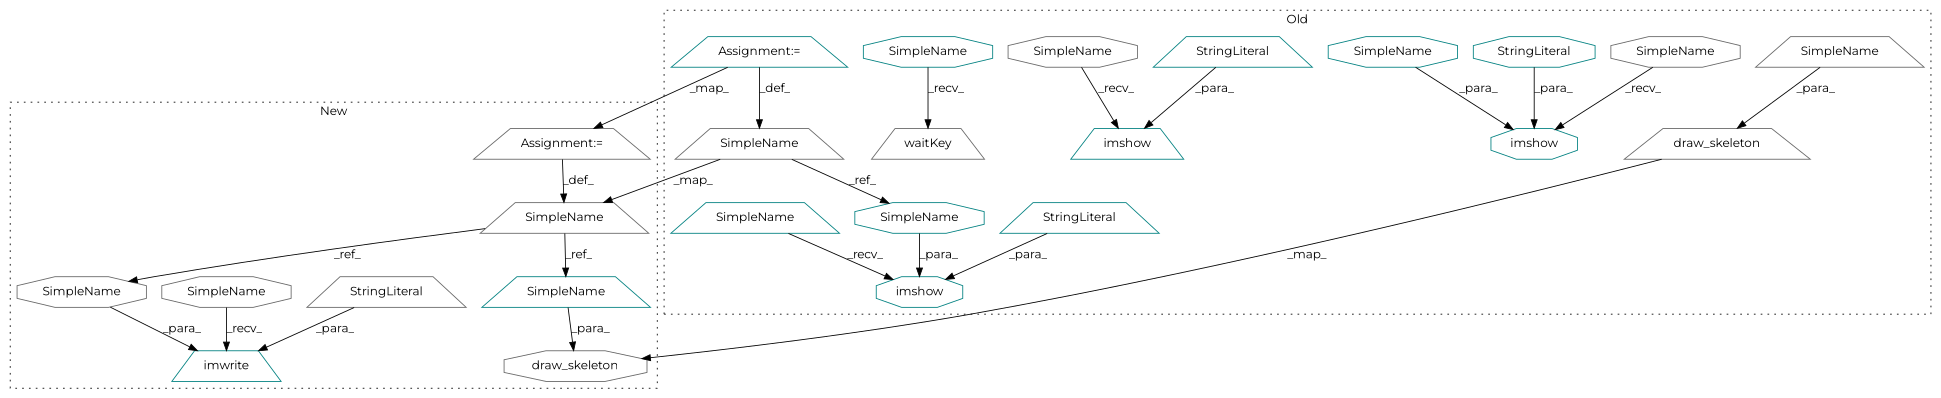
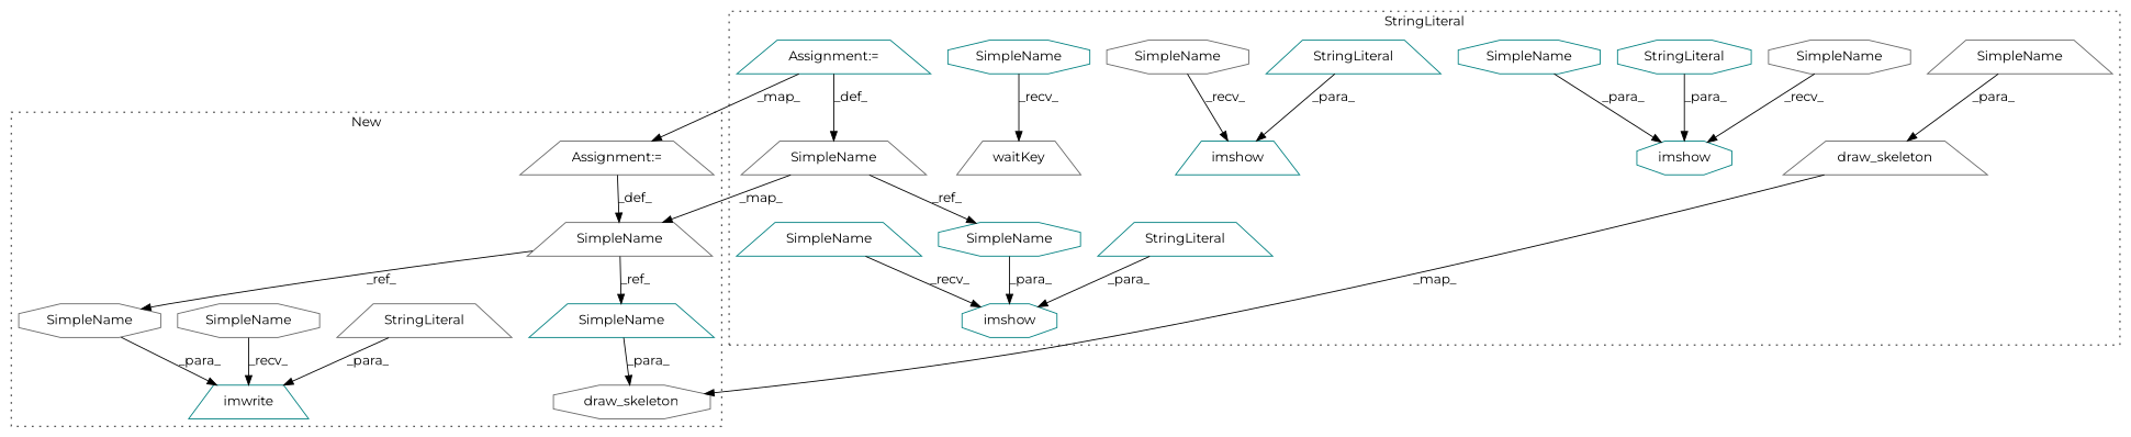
  digraph {
    fontname=Montserrat
    node [a=42 l=3 shape=trapezium color=teal fontname=Montserrat]
    edge [fontname=Montserrat]
    n1 [a=32 l="7,1" label=imshow s="13499,13517"]
    n2 [a=45 label=StringLiteral s=13506]
    n3 [a=32 l=9 label=waitKey s=13584 color=gray40]
    n4 [a=32 l="7,1" label=imshow s="13530,13545" shape=octagon]
    n5 [a=45 label=StringLiteral s=13537]
    n6 [a=32 l="7,1" label=imshow s="13558,13571" shape=octagon]
    n7 [a=45 l=2 label=StringLiteral s=13565 shape=octagon]
    n8 [a=7 l=1 label="Assignment:=" s=13432]
    n9 [a=32 l="14,1" label=draw_skeleton s="13451,13486" color=gray40]
    n10 [l=4 label=SimpleName s=13428 color=gray40]
    n11 [label=SimpleName s=13568 shape=octagon]
    n12 [label=SimpleName s=13465 color=gray40]
    n13 [label=SimpleName s=13554 shape=octagon color=gray40]
    n14 [label=SimpleName s=13580 shape=octagon]
    n15 [label=SimpleName s=13526]
    n16 [label=SimpleName s=13495 shape=octagon color=gray40]
    n17 [l=4 label=SimpleName s=13541 shape=octagon]
    n18 [a=32 l="8,1" label=imwrite s="13534,13558"]
    n19 [a=45 l=9 label=StringLiteral s=13542 color=gray40]
    n20 [a=7 l=1 label="Assignment:=" s=13464 color=gray40]
    n21 [a=32 l="14,1" label=draw_skeleton s="13483,13521" shape=octagon color=gray40]
    n22 [l=6 label=SimpleName s=13458 color=gray40]
    n23 [l=6 label=SimpleName s=13552 shape=octagon color=gray40]
    n24 [l=6 label=SimpleName s=13497]
    n25 [label=SimpleName s=13530 shape=octagon color=gray40]
    subgraph cluster_1 {
-     label=Old
+     label=StringLiteral
      style=dotted
      n1
      n2
      n3
      n4
      n5
      n6
      n7
      n8
      n9
      n10
      n11
      n12
      n13
      n14
      n15
      n16
      n17
    }
    subgraph cluster_2 {
      label=New
      style=dotted
      n18
      n19
      n20
      n21
      n22
      n23
      n24
      n25
    }
    n2 -> n1 [label=_para_]
    n5 -> n4 [label=_para_]
    n7 -> n6 [label=_para_]
    n8 -> n10 [label=_def_]
    n8 -> n20 [label=_map_]
    n9 -> n21 [label=_map_]
    n10 -> n17 [label=_ref_]
    n10 -> n22 [label=_map_]
    n11 -> n6 [label=_para_]
    n12 -> n9 [label=_para_]
    n13 -> n6 [label=_recv_]
    n14 -> n3 [label=_recv_]
    n15 -> n4 [label=_recv_]
    n16 -> n1 [label=_recv_]
    n17 -> n4 [label=_para_]
    n19 -> n18 [label=_para_]
    n20 -> n22 [label=_def_]
    n22 -> n23 [label=_ref_]
    n22 -> n24 [label=_ref_]
    n23 -> n18 [label=_para_]
    n24 -> n21 [label=_para_]
    n25 -> n18 [label=_recv_]
  }
